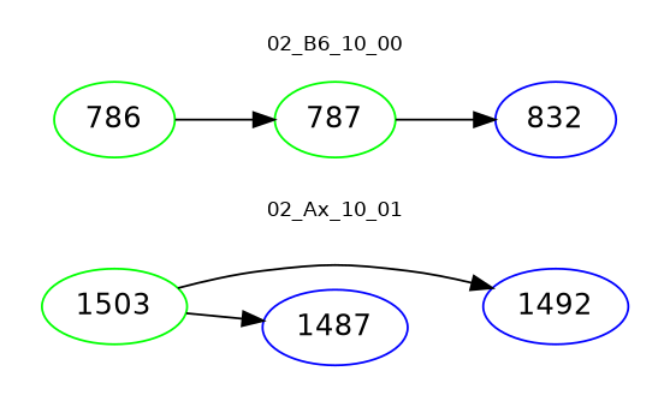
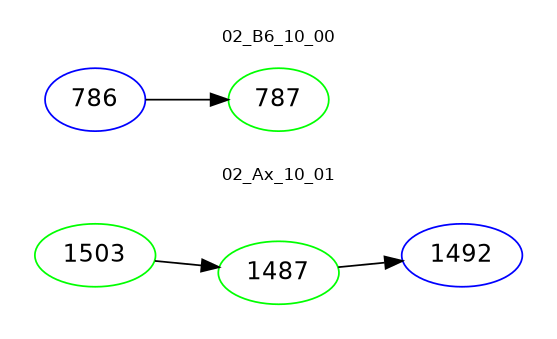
  digraph {
    fontname="DejaVu Sans"
    rankdir=LR
    node [color=green fontname="DejaVu Sans"]
    edge [color=black fontname="DejaVu Sans"]
    n1 [label=1503]
-   n2 [color=blue label=1487]
+   n2 [label=1487]
    n3 [color=blue label=1492]
-   n4 [label=786]
+   n4 [color=blue label=786]
    n5 [label=787]
-   n6 [color=blue label=832]
    subgraph cluster_1 {
      color=white
      fontsize=10
      label="02_Ax_10_01"
      n1
      n2
      n3
    }
    subgraph cluster_2 {
      color=white
      fontsize=10
      label="02_B6_10_00"
      n4
      n5
-     n6
    }
    n1 -> n2
-   n1 -> n3
+   n2 -> n3
    n4 -> n5
-   n5 -> n6
  }
